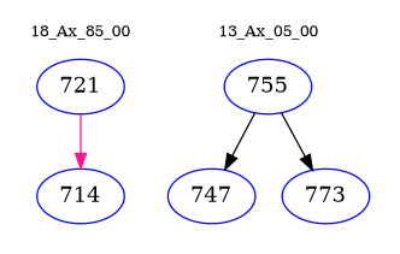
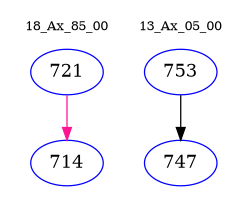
  digraph {
    node [color=blue]
    edge [color=black]
    n1 [label=721]
    n2 [label=714]
-   n3 [label=755]
+   n3 [label=753]
    n4 [label=747]
-   n5 [label=773]
    subgraph cluster_1 {
      color=white
      fontsize=10
      label="18_Ax_85_00"
      n1
      n2
    }
    subgraph cluster_2 {
      color=white
      fontsize=10
      label="13_Ax_05_00"
      n3
      n4
-     n5
    }
    n1 -> n2 [color=deeppink]
    n3 -> n4
-   n3 -> n5
  }
